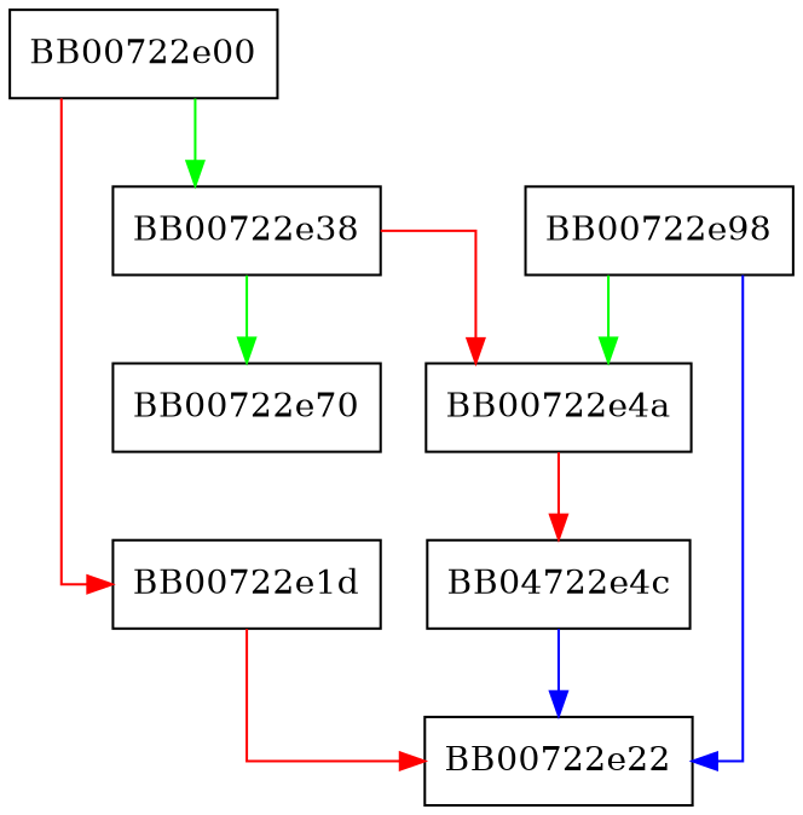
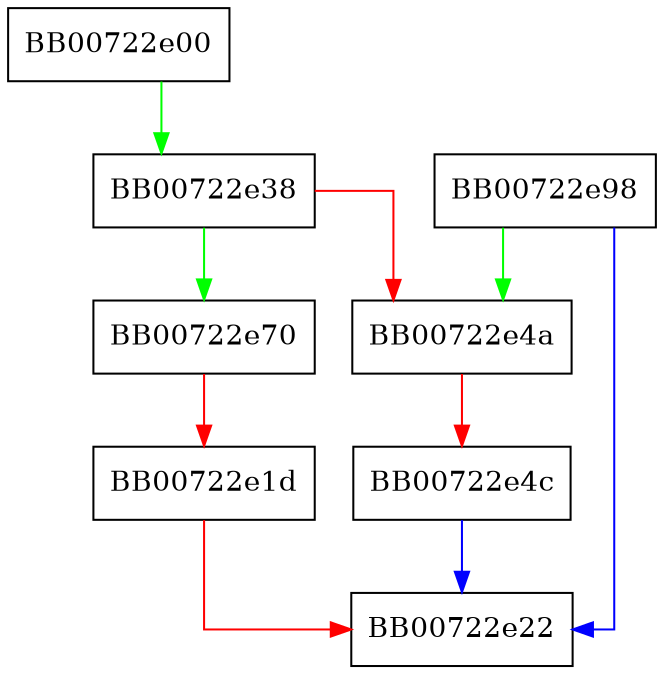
  digraph {
    splines=ortho
    node [shape=box]
    edge [color=red]
    BB00722e00
    BB00722e38
    BB00722e1d
    BB00722e70
    BB00722e4a
    BB00722e22
-   BB00722e4c [label=BB04722e4c]
+   BB00722e4c
    BB00722e98
    BB00722e00 -> BB00722e38 [color=green]
-   BB00722e00 -> BB00722e1d
+   BB00722e70 -> BB00722e1d
    BB00722e38 -> BB00722e70 [color=green]
    BB00722e38 -> BB00722e4a
    BB00722e1d -> BB00722e22
    BB00722e4a -> BB00722e4c
    BB00722e4c -> BB00722e22 [color=blue]
    BB00722e98 -> BB00722e4a [color=green]
    BB00722e98 -> BB00722e22 [color=blue]
  }
